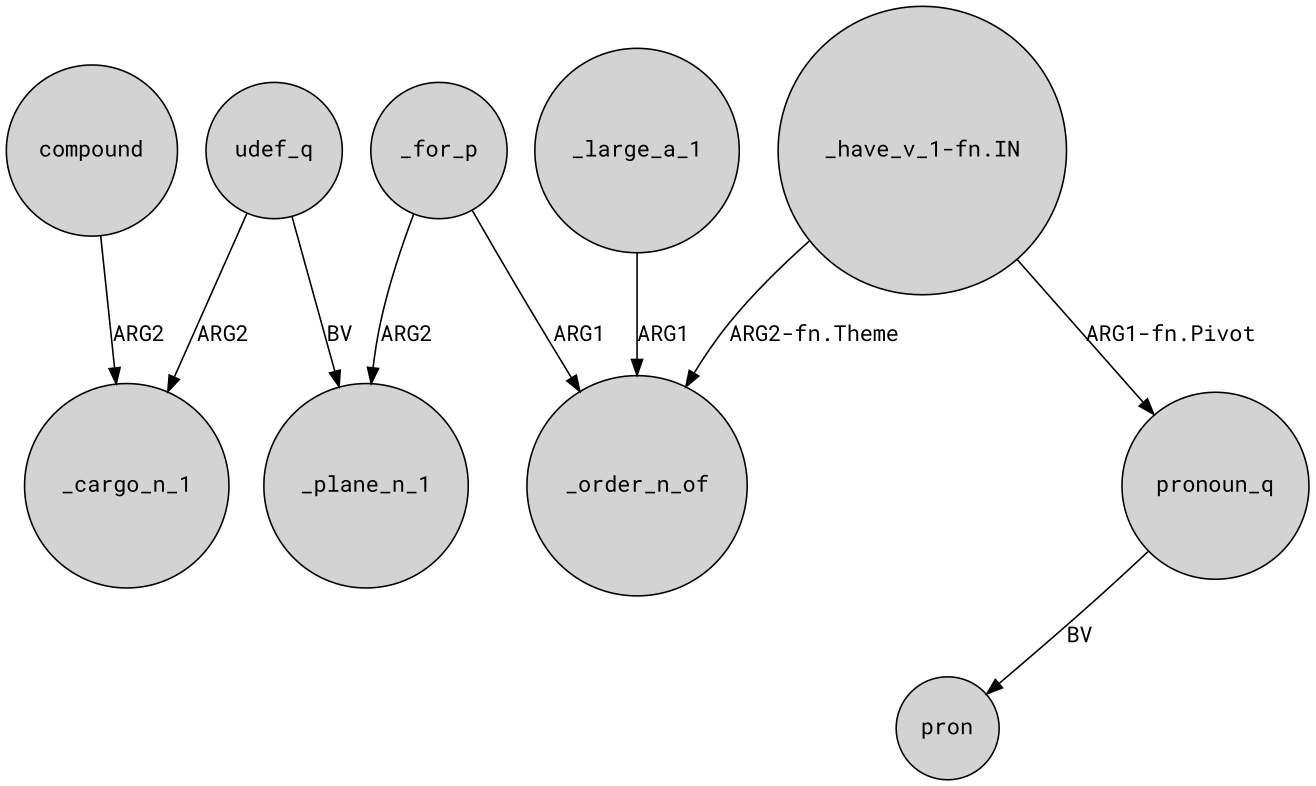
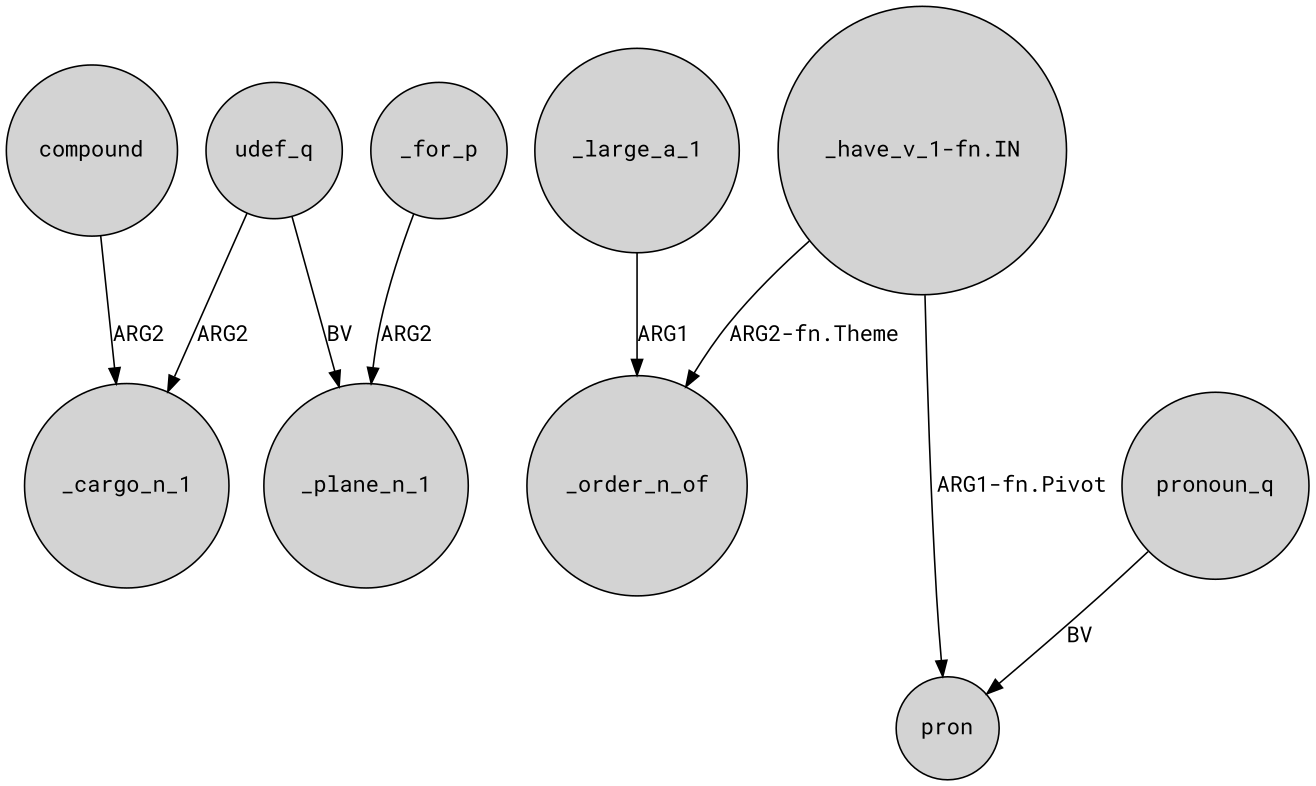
  digraph {
    fontname="Roboto Mono"
    node [fontname="Roboto Mono" shape=circle style=filled]
    edge [fontname="Roboto Mono"]
    _for_p
    _plane_n_1
    _order_n_of
    udef_q
    _cargo_n_1
    compound
    "_have_v_1-fn.IN"
    pron
    _large_a_1
    pronoun_q
    _for_p -> _plane_n_1 [label=ARG2]
-   _for_p -> _order_n_of [label=ARG1]
    udef_q -> _plane_n_1 [label=BV]
    udef_q -> _cargo_n_1 [label=ARG2]
    compound -> _cargo_n_1 [label=ARG2]
    "_have_v_1-fn.IN" -> _order_n_of [label="ARG2-fn.Theme"]
-   "_have_v_1-fn.IN" -> pronoun_q [label="ARG1-fn.Pivot"]
+   "_have_v_1-fn.IN" -> pron [label="ARG1-fn.Pivot"]
    _large_a_1 -> _order_n_of [label=ARG1]
    pronoun_q -> pron [label=BV]
  }
